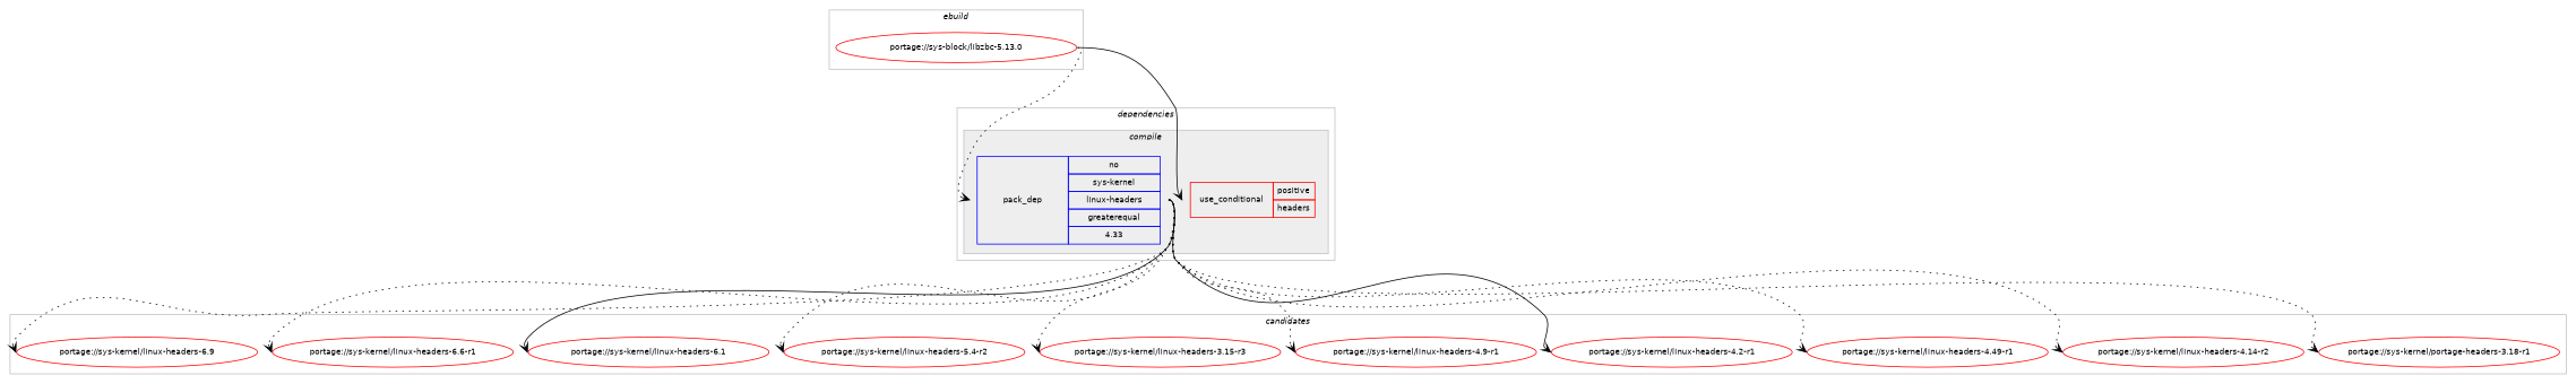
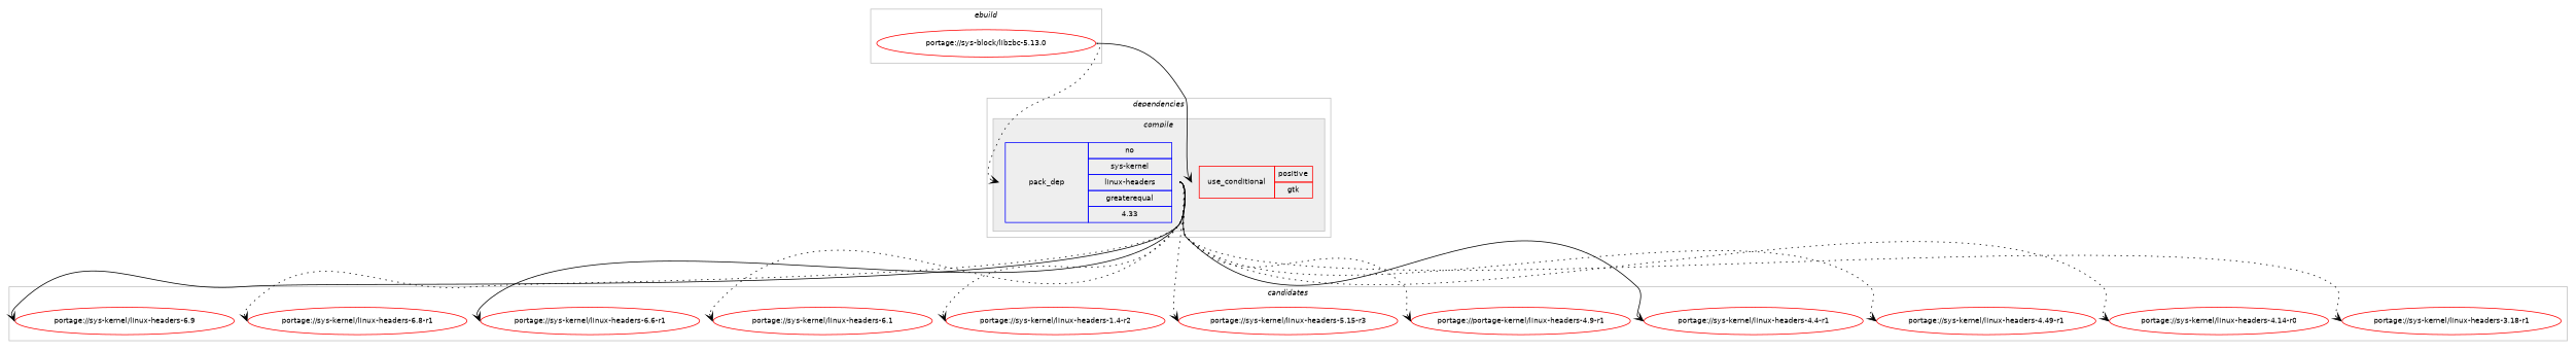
  digraph {
    compound=true
    concentrate=true
    fontname=Helvetica
    fontsize=10
    newrank=true
    rankdir=TB
    ranksep=1.5
    node [color=red fontname=Helvetica fontsize=10]
    edge [arrowhead=vee headport=w style=dotted tailport=e weight=100]
    n1 [label="portage://sys-block/libzbc-5.13.0" width=4]
-   n2 [label=<<TABLE BORDER="0" CELLBORDER="1" CELLSPACING="0" CELLPADDING="4"><TR><TD ROWSPAN="3" CELLPADDING="10">use_conditional</TD></TR><TR><TD>positive</TD></TR><TR><TD>headers</TD></TR></TABLE>> shape=none]
+   n2 [label=<<TABLE BORDER="0" CELLBORDER="1" CELLSPACING="0" CELLPADDING="4"><TR><TD ROWSPAN="3" CELLPADDING="10">use_conditional</TD></TR><TR><TD>positive</TD></TR><TR><TD>gtk</TD></TR></TABLE>> shape=none]
    n3 [color=blue label=<<TABLE BORDER="0" CELLBORDER="1" CELLSPACING="0" CELLPADDING="4" WIDTH="220"><TR><TD ROWSPAN="6" CELLPADDING="30">pack_dep</TD></TR><TR><TD WIDTH="110">no</TD></TR><TR><TD>sys-kernel</TD></TR><TR><TD>linux-headers</TD></TR><TR><TD>greaterequal</TD></TR><TR><TD>4.33</TD></TR></TABLE>> shape=none]
-   n4 [label="portage://sys-kernel/portage-headers-3.18-r1" width=4]
-   n5 [label="portage://sys-kernel/linux-headers-4.14-r2" width=4]
+   n4 [label="portage://sys-kernel/linux-headers-3.18-r1" width=4]
+   n5 [label="portage://sys-kernel/linux-headers-4.14-r0" width=4]
    n6 [label="portage://sys-kernel/linux-headers-4.49-r1" width=4]
-   n7 [label="portage://sys-kernel/linux-headers-4.2-r1" width=4]
-   n8 [label="portage://sys-kernel/linux-headers-4.9-r1" width=4]
-   n9 [label="portage://sys-kernel/linux-headers-3.15-r3" width=4]
-   n10 [label="portage://sys-kernel/linux-headers-5.4-r2" width=4]
+   n7 [label="portage://sys-kernel/linux-headers-4.4-r1" width=4]
+   n8 [label="portage://portage-kernel/linux-headers-4.9-r1" width=4]
+   n9 [label="portage://sys-kernel/linux-headers-5.15-r3" width=4]
+   n10 [label="portage://sys-kernel/linux-headers-1.4-r2" width=4]
    n11 [label="portage://sys-kernel/linux-headers-6.1" width=4]
    n12 [label="portage://sys-kernel/linux-headers-6.6-r1" width=4]
+   n13 [label="portage://sys-kernel/linux-headers-6.8-r1" width=4]
    n14 [label="portage://sys-kernel/linux-headers-6.9" width=4]
    subgraph cluster_1 {
      color=gray
      label=<<i>ebuild</i>>
      rank=same
      n1
    }
    subgraph cluster_2 {
      color=gray
      label=<<i>dependencies</i>>
      subgraph cluster_3 {
        color=gray
        fillcolor="#eeeeee"
        label=<<i>compile</i>>
        style=filled
        subgraph sub_4 {
          color=gray
          fillcolor="#eeeeee"
          label=<<i>compile</i>>
          style=filled
          n2
        }
        subgraph sub_5 {
          color=gray
          fillcolor="#eeeeee"
          label=<<i>compile</i>>
          style=filled
          n3
        }
      }
      subgraph cluster_6 {
        color=gray
        fillcolor="#eeeeee"
        label=<<i>compile and run</i>>
        style=filled
      }
      subgraph cluster_7 {
        color=gray
        fillcolor="#eeeeee"
        label=<<i>run</i>>
        style=filled
      }
    }
    subgraph cluster_8 {
      color=gray
      label=<<i>candidates</i>>
      rank=same
      subgraph sub_9 {
        color=black
        label=<<i>candidates</i>>
        nodesep=1
        rank=same
        n4
        n5
        n6
        n7
        n8
        n9
        n10
        n11
        n12
+       n13
        n14
      }
    }
    n1 -> n2 [style=solid weight=20]
    n1 -> n3 [weight=20]
    n3 -> n4
    n3 -> n5
    n3 -> n6
    n3 -> n7 [style=solid]
    n3 -> n8
    n3 -> n9
    n3 -> n10
-   n3 -> n11 [style=solid]
-   n3 -> n12
-   n3 -> n14
+   n3 -> n11
+   n3 -> n12 [style=solid]
+   n3 -> n13
+   n3 -> n14 [style=solid]
  }
